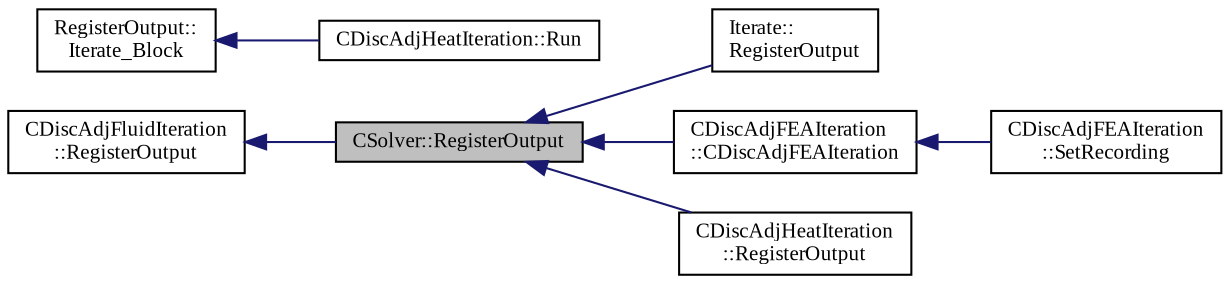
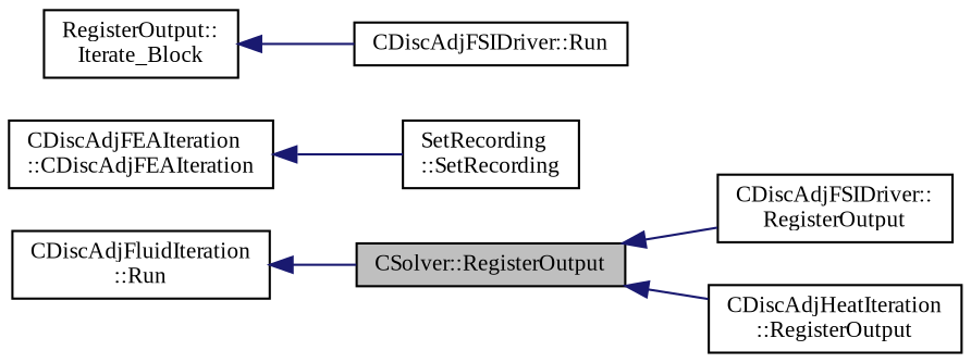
  digraph {
    fontname="Liberation Serif"
    rankdir=LR
    node [color=black fillcolor=white fontname="Liberation Serif" fontsize=10 shape=record style=filled]
    edge [color=midnightblue dir=back fontname="Liberation Serif" fontsize=10 labelfontname=Helvetica labelfontsize=10 style=solid]
    n1 [fillcolor=grey75 fontcolor=black height=0.2 label="CSolver::RegisterOutput" width=0.4]
-   n2 [height=0.2 label="Iterate::\lRegisterOutput" width=0.4]
+   n2 [height=0.2 label="CDiscAdjFSIDriver::\lRegisterOutput" width=0.4]
    n3 [height=0.2 label="CDiscAdjFEAIteration\l::CDiscAdjFEAIteration" width=0.4]
    n4 [height=0.2 label="CDiscAdjHeatIteration\l::RegisterOutput" width=0.4]
-   n5 [height=0.2 label="CDiscAdjFluidIteration\l::RegisterOutput" width=0.4]
-   n6 [height=0.2 label="CDiscAdjFEAIteration\l::SetRecording" width=0.4]
+   n5 [height=0.2 label="CDiscAdjFluidIteration\l::Run" width=0.4]
+   n6 [height=0.2 label="SetRecording\l::SetRecording" width=0.4]
    n7 [height=0.2 label="RegisterOutput::\lIterate_Block" width=0.4]
-   n8 [height=0.2 label="CDiscAdjHeatIteration::Run" width=0.4]
+   n8 [height=0.2 label="CDiscAdjFSIDriver::Run" width=0.4]
    n1 -> n2
-   n1 -> n3
    n1 -> n4
    n3 -> n6
    n5 -> n1
    n7 -> n8
  }
